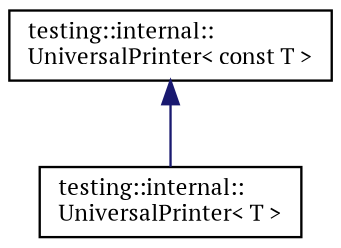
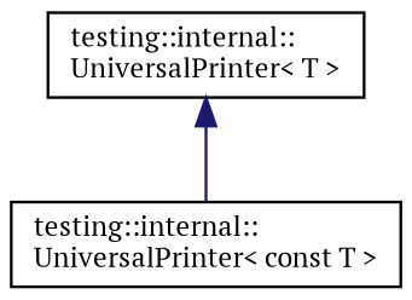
  digraph {
    rankdir=TB
    fontname="PT Serif"
    node [color=black fillcolor=white fontname="PT Serif" fontsize=10 shape=record style=filled]
    n1 [height=0.2 label="testing::internal::\lUniversalPrinter\< T \>" width=0.4]
    n2 [height=0.2 label="testing::internal::\lUniversalPrinter\< const T \>" width=0.4]
-   n2 -> n1 [color=midnightblue dir=back fontname="PT Serif" fontsize=10 labelfontname=Helvetica labelfontsize=10 style=solid]
+   n1 -> n2 [color=midnightblue dir=back fontname="PT Serif" fontsize=10 labelfontname=Helvetica labelfontsize=10 style=solid]
  }
